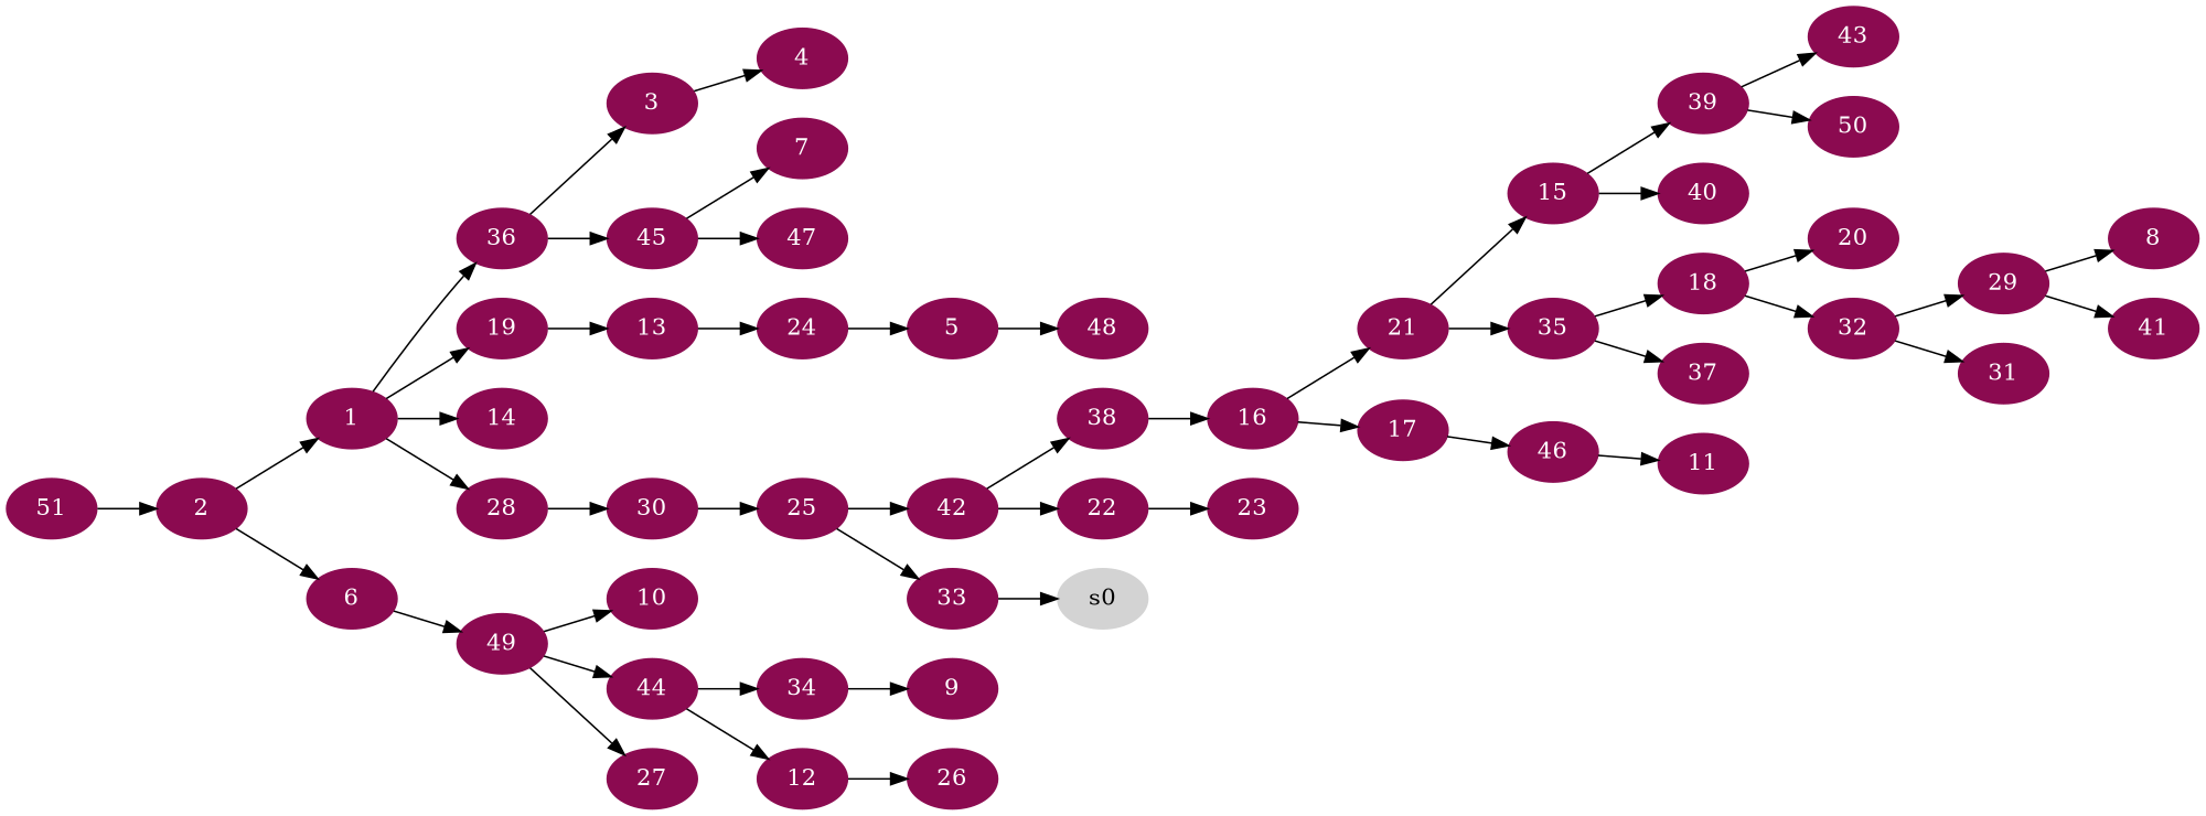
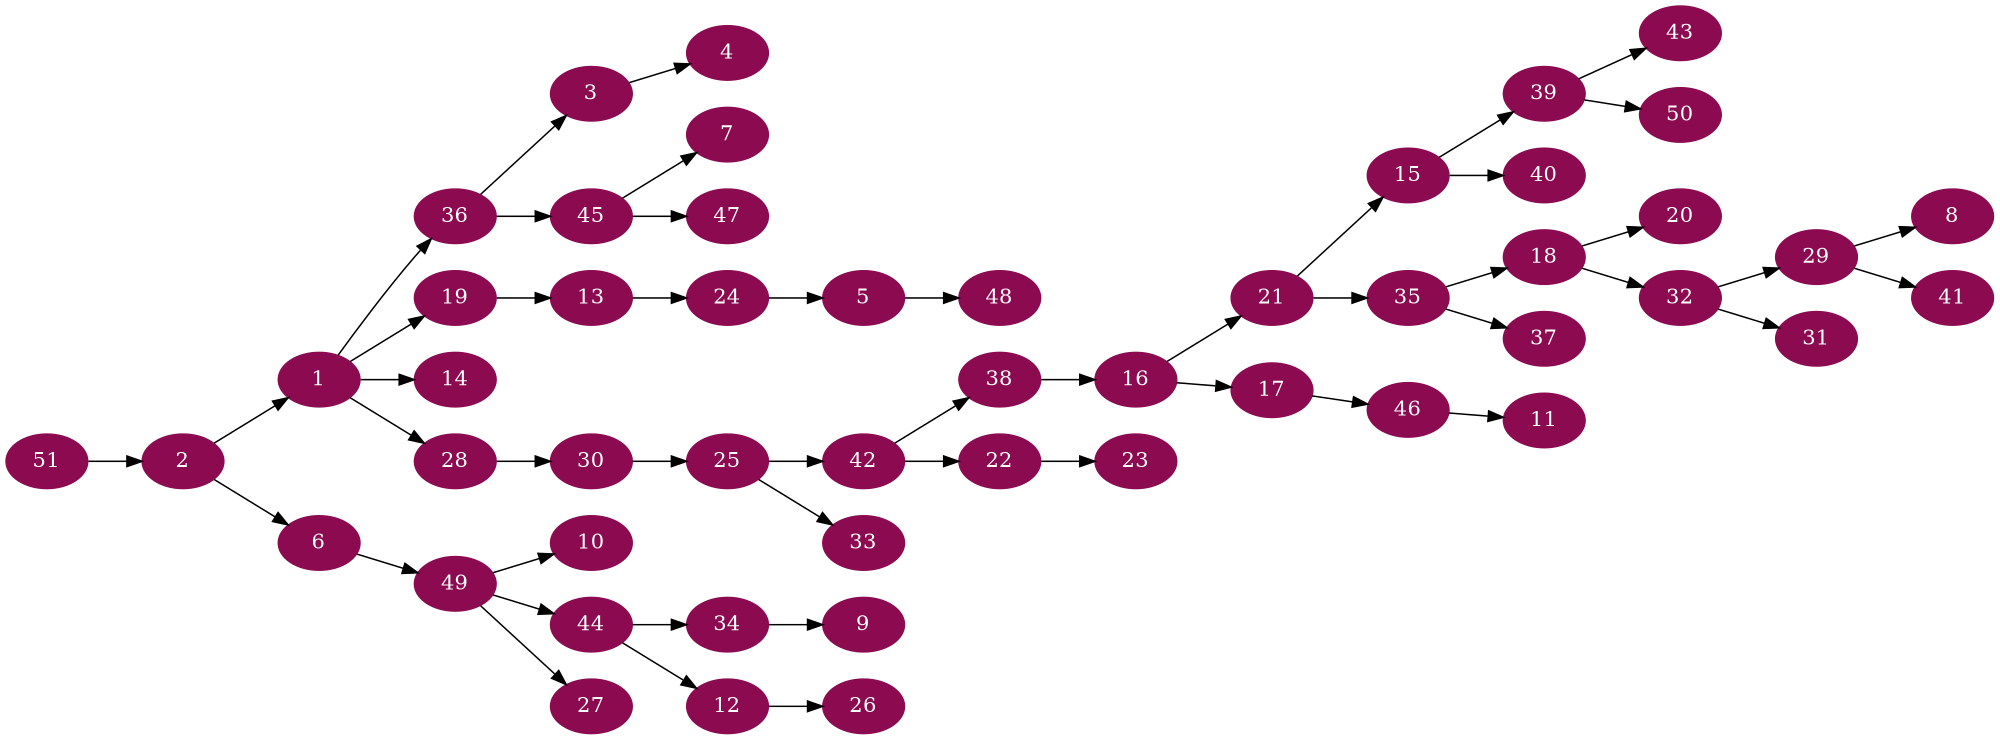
  digraph {
    rankdir=LR
    node [color=deeppink4 fontcolor=white style=filled]
    2
    1
    6
    36
    19
    14
    28
    51
    3
    45
    4
    24
    5
    48
    49
    7
    47
    29
    8
    41
    34
    9
    10
    44
    27
    46
    11
    12
    26
    13
    21
    15
    35
    39
    40
    38
    16
    17
    18
    37
    20
    32
    42
    22
    23
    30
    25
    33
    31
-   s0 [color=lightgrey fontcolor=black]
    43
    50
    2 -> 1
    2 -> 6
    1 -> 36
    1 -> 19
    1 -> 14
    1 -> 28
    6 -> 49
    36 -> 3
    36 -> 45
    19 -> 13
    28 -> 30
    51 -> 2
    3 -> 4
    45 -> 7
    45 -> 47
    24 -> 5
    5 -> 48
    49 -> 10
    49 -> 44
    49 -> 27
    29 -> 8
    29 -> 41
    34 -> 9
    44 -> 34
    44 -> 12
    46 -> 11
    12 -> 26
    13 -> 24
    21 -> 15
    21 -> 35
    15 -> 39
    15 -> 40
    35 -> 18
    35 -> 37
    39 -> 43
    39 -> 50
    38 -> 16
    16 -> 21
    16 -> 17
    17 -> 46
    18 -> 20
    18 -> 32
    32 -> 29
    32 -> 31
    42 -> 38
    42 -> 22
    22 -> 23
    30 -> 25
    25 -> 42
    25 -> 33
-   33 -> s0
  }
